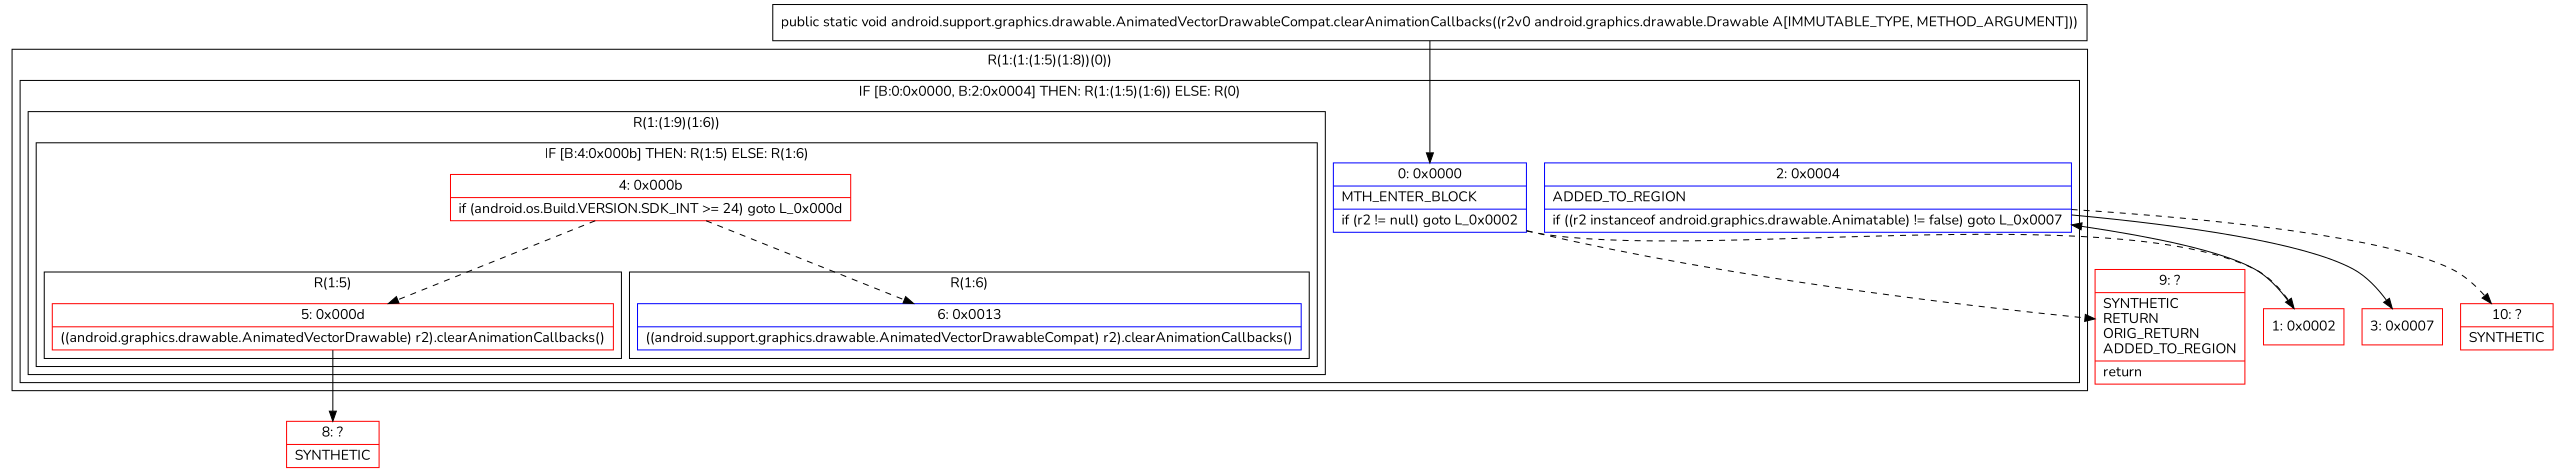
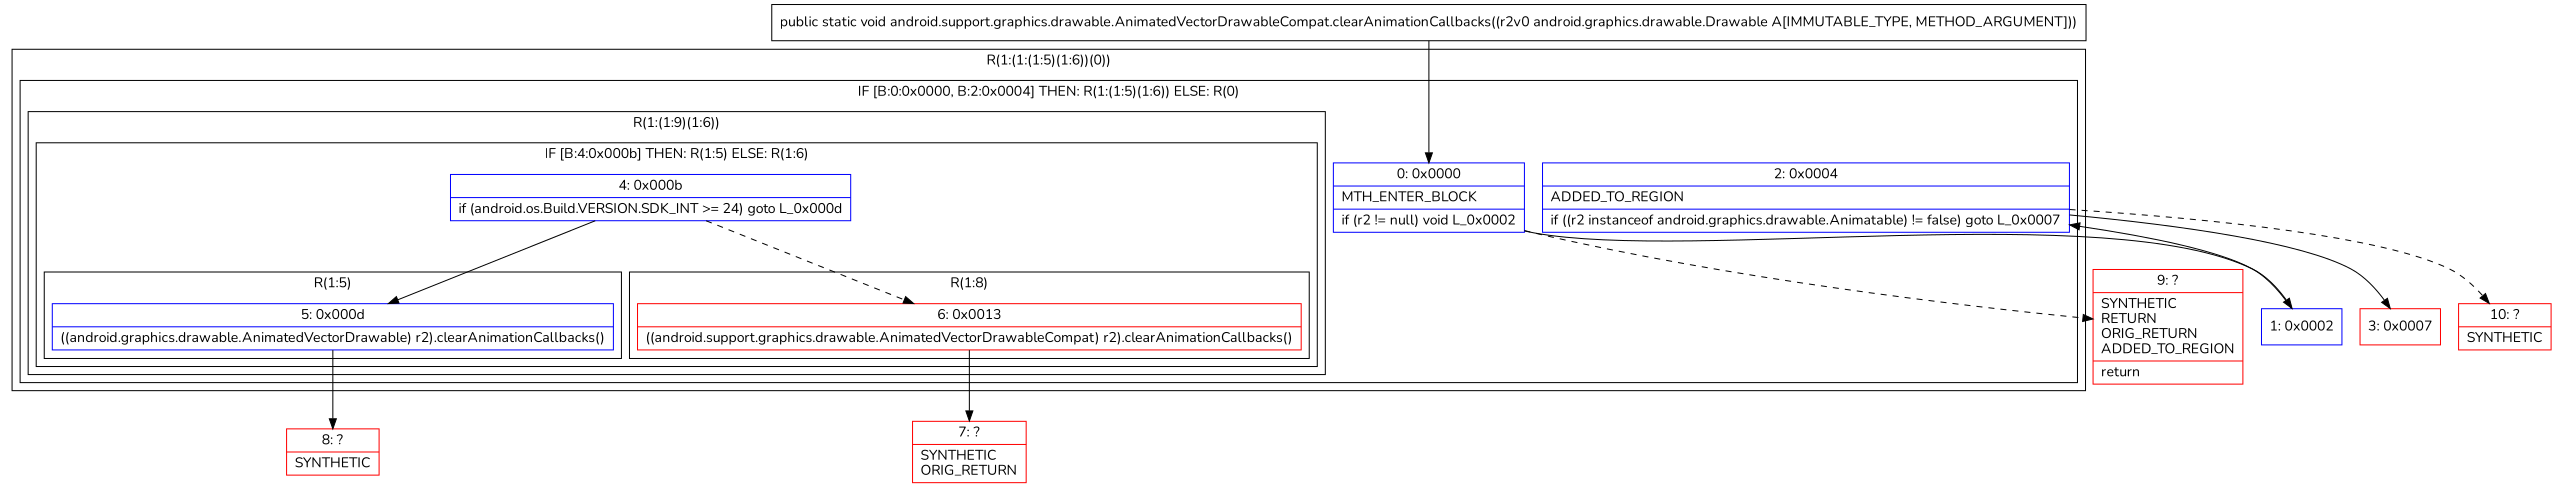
  digraph {
    fontname=Nunito
    node [color=red fontname=Nunito shape=record]
    edge [fontname=Nunito]
-   n1 [label="{5\:\ 0x000d|((android.graphics.drawable.AnimatedVectorDrawable) r2).clearAnimationCallbacks()\l}"]
-   n2 [color=blue label="{6\:\ 0x0013|((android.support.graphics.drawable.AnimatedVectorDrawableCompat) r2).clearAnimationCallbacks()\l}"]
-   n3 [label="{4\:\ 0x000b|if (android.os.Build.VERSION.SDK_INT \>= 24) goto L_0x000d\l}"]
-   n4 [color=blue label="{0\:\ 0x0000|MTH_ENTER_BLOCK\l|if (r2 != null) goto L_0x0002\l}"]
+   n1 [color=blue label="{5\:\ 0x000d|((android.graphics.drawable.AnimatedVectorDrawable) r2).clearAnimationCallbacks()\l}"]
+   n2 [label="{6\:\ 0x0013|((android.support.graphics.drawable.AnimatedVectorDrawableCompat) r2).clearAnimationCallbacks()\l}"]
+   n3 [color=blue label="{4\:\ 0x000b|if (android.os.Build.VERSION.SDK_INT \>= 24) goto L_0x000d\l}"]
+   n4 [color=blue label="{0\:\ 0x0000|MTH_ENTER_BLOCK\l|if (r2 != null) void L_0x0002\l}"]
    n5 [color=blue label="{2\:\ 0x0004|ADDED_TO_REGION\l|if ((r2 instanceof android.graphics.drawable.Animatable) != false) goto L_0x0007\l}"]
    n6 [label="{8\:\ ?|SYNTHETIC\l}"]
-   n8 [label="{1\:\ 0x0002}"]
+   n7 [label="{7\:\ ?|SYNTHETIC\lORIG_RETURN\l}"]
+   n8 [color=blue label="{1\:\ 0x0002}"]
    n9 [label="{9\:\ ?|SYNTHETIC\lRETURN\lORIG_RETURN\lADDED_TO_REGION\l|return\l}"]
    n10 [label="{3\:\ 0x0007}"]
    n11 [label="{10\:\ ?|SYNTHETIC\l}"]
    n12 [label="{public static void android.support.graphics.drawable.AnimatedVectorDrawableCompat.clearAnimationCallbacks((r2v0 android.graphics.drawable.Drawable A[IMMUTABLE_TYPE, METHOD_ARGUMENT])) }" color=""]
    subgraph cluster_1 {
-     label="R(1:(1:(1:5)(1:8))(0))"
+     label="R(1:(1:(1:5)(1:6))(0))"
      subgraph cluster_2 {
        label="IF [B:0:0x0000, B:2:0x0004] THEN: R(1:(1:5)(1:6)) ELSE: R(0)"
        n4
        n5
        subgraph cluster_3 {
          label="R(1:(1:9)(1:6))"
          subgraph cluster_4 {
            label="IF [B:4:0x000b] THEN: R(1:5) ELSE: R(1:6)"
            n3
            subgraph cluster_5 {
              label="R(1:5)"
              n1
            }
            subgraph cluster_6 {
-             label="R(1:6)"
+             label="R(1:8)"
              n2
            }
          }
        }
        subgraph cluster_7 {
          label="R(0)"
        }
      }
    }
    n1 -> n6
-   n3 -> n1 [style=dashed]
+   n2 -> n7
+   n3 -> n1
    n3 -> n2 [style=dashed]
-   n4 -> n8 [style=dashed]
+   n4 -> n8
    n4 -> n9 [style=dashed]
    n5 -> n10
    n5 -> n11 [style=dashed]
    n8 -> n5
    n12 -> n4
  }
